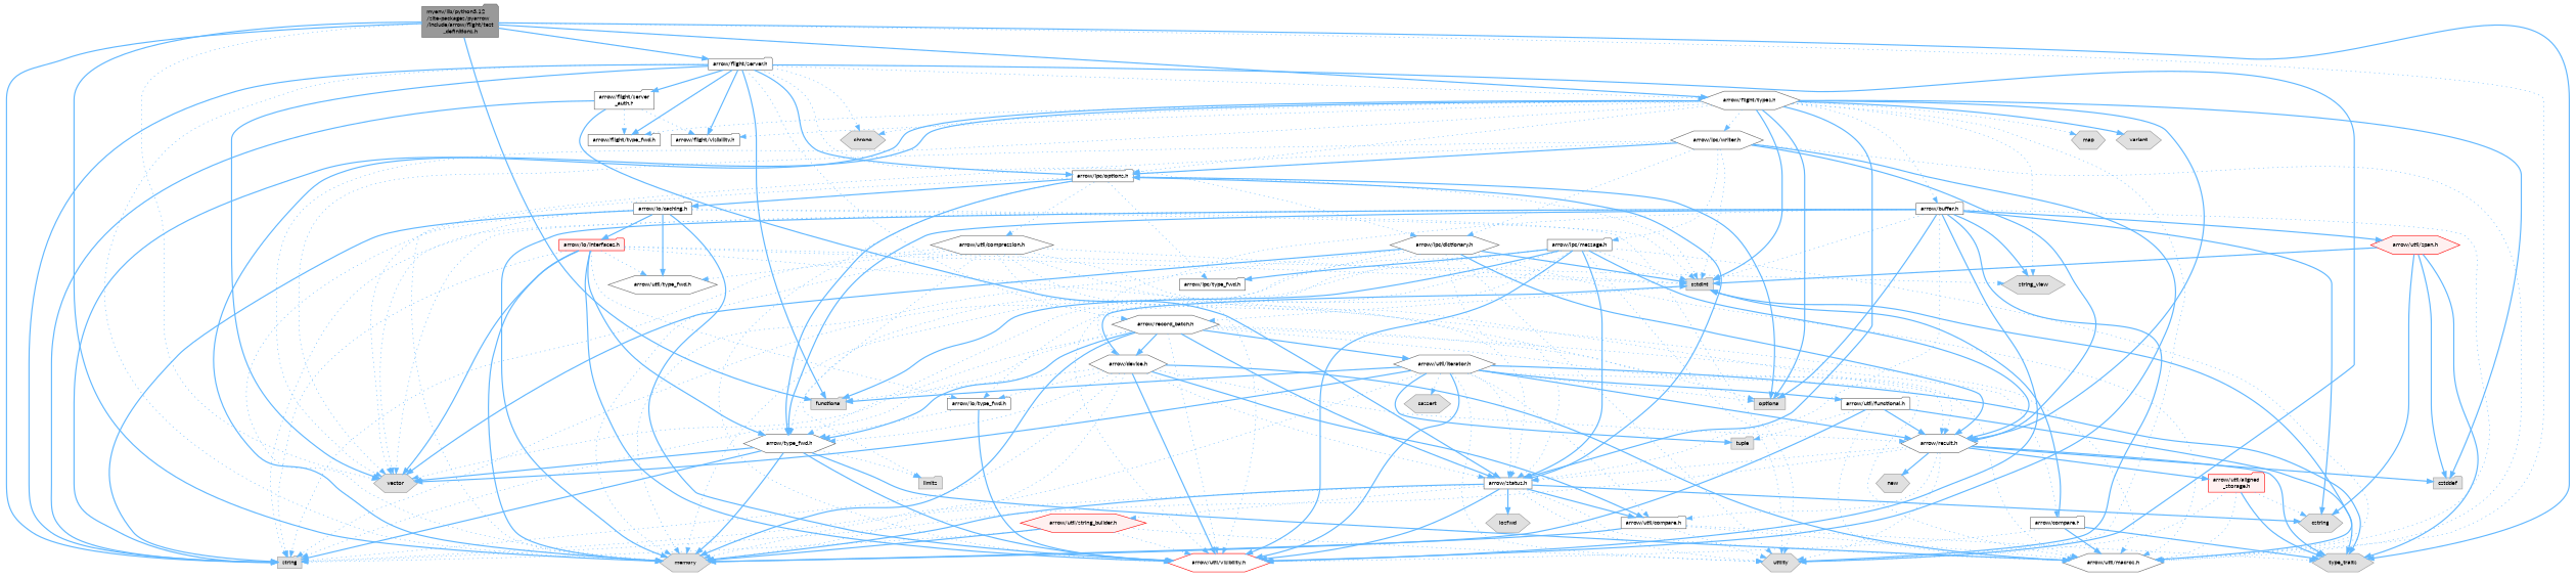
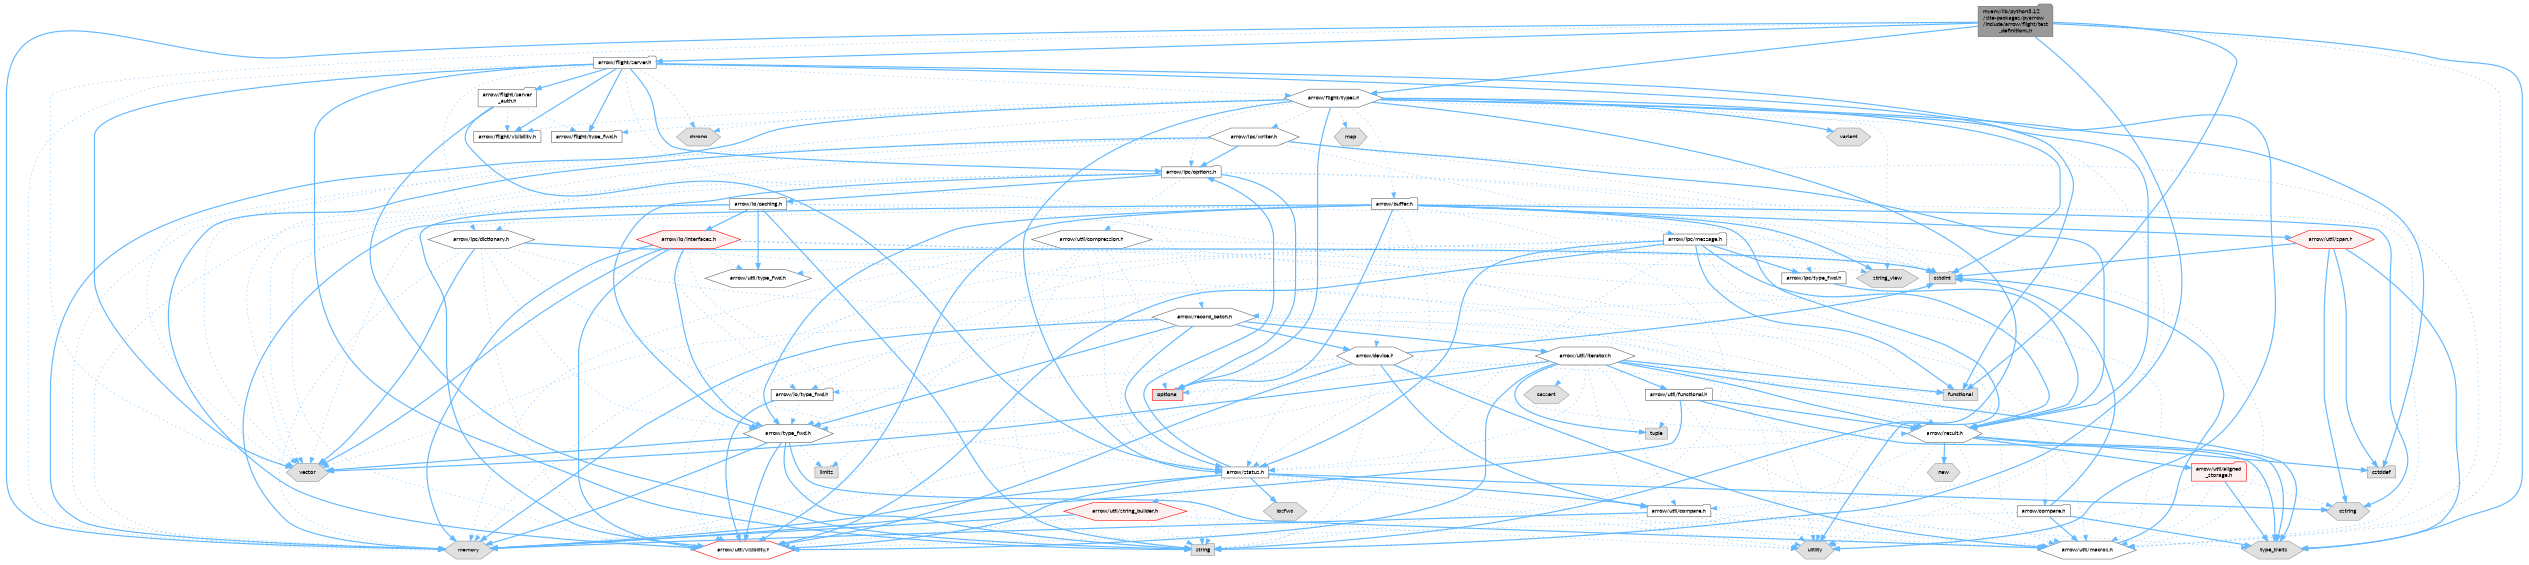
  digraph {
    fontname=Lato
    node [color=grey40 fillcolor=white fontname=Lato fontsize=10 shape=hexagon style=filled]
    edge [color=steelblue1 fontname=Lato fontsize=10 labelfontname=Helvetica labelfontsize=10 style=dotted]
    n1 [color=gray40 fillcolor=grey60 fontcolor=black height=0.2 label="myenv/lib/python3.12\l/site-packages/pyarrow\l/include/arrow/flight/test\l_definitions.h" shape=folder width=0.4]
    n2 [color=grey60 fillcolor="#E0E0E0" height=0.2 label=functional shape=folder width=0.4]
    n3 [color=grey60 fillcolor="#E0E0E0" height=0.2 label=memory width=0.4]
    n4 [color=grey60 fillcolor="#E0E0E0" height=0.2 label=string shape=folder width=0.4]
    n5 [color=grey60 fillcolor="#E0E0E0" height=0.2 label=type_traits width=0.4]
    n6 [color=grey60 fillcolor="#E0E0E0" height=0.2 label=vector width=0.4]
    n7 [height=0.2 label="arrow/flight/server.h" shape=folder width=0.4]
    n8 [height=0.2 label="arrow/util/macros.h" width=0.4]
    n9 [height=0.2 label="arrow/flight/types.h" width=0.4]
    n10 [color=grey60 fillcolor="#E0E0E0" height=0.2 label=chrono width=0.4]
    n11 [color=grey60 fillcolor="#E0E0E0" height=0.2 label=utility width=0.4]
    n12 [height=0.2 label="arrow/flight/server\l_auth.h" shape=folder width=0.4]
    n13 [height=0.2 label="arrow/flight/type_fwd.h" shape=folder width=0.4]
    n14 [height=0.2 label="arrow/flight/visibility.h" shape=folder width=0.4]
    n15 [height=0.2 label="arrow/ipc/options.h" shape=folder width=0.4]
    n16 [height=0.2 label="arrow/ipc/dictionary.h" width=0.4]
    n17 [height=0.2 label="arrow/record_batch.h" width=0.4]
    n18 [color=grey60 fillcolor="#E0E0E0" height=0.2 label=cstdint shape=folder width=0.4]
    n19 [height=0.2 label="arrow/status.h" shape=folder width=0.4]
    n20 [color=grey60 fillcolor="#E0E0E0" height=0.2 label=cstddef shape=folder width=0.4]
    n21 [color=grey60 fillcolor="#E0E0E0" height=0.2 label=map width=0.4]
-   n22 [color=grey60 fillcolor="#E0E0E0" height=0.2 label=optional shape=folder width=0.4]
+   n22 [color=red fillcolor="#E0E0E0" height=0.2 label=optional shape=folder width=0.4]
    n23 [color=grey60 fillcolor="#E0E0E0" height=0.2 label=string_view width=0.4]
    n24 [color=grey60 fillcolor="#E0E0E0" height=0.2 label=variant width=0.4]
    n25 [height=0.2 label="arrow/buffer.h" shape=folder width=0.4]
    n26 [height=0.2 label="arrow/result.h" width=0.4]
    n27 [height=0.2 label="arrow/ipc/writer.h" width=0.4]
    n28 [color=red height=0.2 label="arrow/util/visibility.h" width=0.4]
    n29 [height=0.2 label="arrow/type_fwd.h" width=0.4]
    n30 [height=0.2 label="arrow/io/caching.h" shape=folder width=0.4]
    n31 [height=0.2 label="arrow/ipc/type_fwd.h" shape=folder width=0.4]
    n32 [height=0.2 label="arrow/util/compression.h" width=0.4]
    n33 [height=0.2 label="arrow/device.h" width=0.4]
    n34 [height=0.2 label="arrow/compare.h" shape=folder width=0.4]
    n35 [height=0.2 label="arrow/util/iterator.h" width=0.4]
    n36 [color=grey60 fillcolor="#E0E0E0" height=0.2 label=cstring width=0.4]
    n37 [color=grey60 fillcolor="#E0E0E0" height=0.2 label=iosfwd width=0.4]
    n38 [height=0.2 label="arrow/util/compare.h" shape=folder width=0.4]
    n39 [color=red fillcolor="#FFF0F0" height=0.2 label="arrow/util/string_builder.h" width=0.4]
    n40 [color=red fillcolor="#FFF0F0" height=0.2 label="arrow/util/span.h" width=0.4]
    n41 [color=grey60 fillcolor="#E0E0E0" height=0.2 label=new width=0.4]
    n42 [color=red fillcolor="#FFF0F0" height=0.2 label="arrow/util/aligned\l_storage.h" shape=folder width=0.4]
    n43 [height=0.2 label="arrow/ipc/message.h" shape=folder width=0.4]
    n44 [height=0.2 label="arrow/io/type_fwd.h" shape=folder width=0.4]
    n45 [color=grey60 fillcolor="#E0E0E0" height=0.2 label=limits shape=folder width=0.4]
-   n46 [color=red fillcolor="#FFF0F0" height=0.2 label="arrow/io/interfaces.h" shape=folder width=0.4]
+   n46 [color=red fillcolor="#FFF0F0" height=0.2 label="arrow/io/interfaces.h" width=0.4]
    n47 [height=0.2 label="arrow/util/type_fwd.h" width=0.4]
    n48 [color=grey60 fillcolor="#E0E0E0" height=0.2 label=cassert width=0.4]
    n49 [color=grey60 fillcolor="#E0E0E0" height=0.2 label=tuple shape=folder width=0.4]
    n50 [height=0.2 label="arrow/util/functional.h" shape=folder width=0.4]
    n1 -> n2 [style=bold]
    n1 -> n3 [style=bold]
    n1 -> n4 [style=bold]
    n1 -> n5 [style=bold]
    n1 -> n6
    n1 -> n7 [style=bold]
    n1 -> n8
    n1 -> n9 [style=bold]
    n7 -> n2 [style=bold]
    n7 -> n3
    n7 -> n4 [style=bold]
    n7 -> n6 [style=bold]
    n7 -> n9
    n7 -> n10
    n7 -> n11 [style=bold]
    n7 -> n12 [style=bold]
    n7 -> n13 [style=bold]
    n7 -> n14 [style=bold]
    n7 -> n15 [style=bold]
    n7 -> n16
    n7 -> n17
    n8 -> n18 [style=bold]
    n9 -> n3 [style=bold]
    n9 -> n4 [style=bold]
    n9 -> n6
    n9 -> n10
    n9 -> n11
    n9 -> n13
    n9 -> n14
    n9 -> n15
    n9 -> n18 [style=bold]
    n9 -> n19 [style=bold]
    n9 -> n20 [style=bold]
    n9 -> n21
    n9 -> n22 [style=bold]
    n9 -> n23
    n9 -> n24 [style=bold]
    n9 -> n25
    n9 -> n26 [style=bold]
    n9 -> n27
    n12 -> n4 [style=bold]
    n12 -> n13
    n12 -> n14
    n12 -> n19 [style=bold]
    n15 -> n6
    n15 -> n18
    n15 -> n22 [style=bold]
    n15 -> n28
    n15 -> n29 [style=bold]
    n15 -> n30 [style=bold]
    n15 -> n31
    n15 -> n32
    n16 -> n3
    n16 -> n6 [style=bold]
    n16 -> n8
    n16 -> n11
    n16 -> n18 [style=bold]
    n16 -> n19
-   n16 -> n26 [style=bold]
+   n31 -> n26 [style=bold]
    n16 -> n28
    n16 -> n29
    n17 -> n3 [style=bold]
    n17 -> n4
    n17 -> n6
    n17 -> n8
    n17 -> n19 [style=bold]
    n17 -> n26
    n17 -> n28
    n17 -> n29 [style=bold]
    n17 -> n33 [style=bold]
    n17 -> n34
    n17 -> n35 [style=bold]
    n18 -> n17
    n19 -> n3 [style=bold]
    n19 -> n4
    n19 -> n8
    n19 -> n11
    n19 -> n15 [style=bold]
    n19 -> n28 [style=bold]
    n19 -> n36 [style=bold]
    n19 -> n37 [style=bold]
    n19 -> n38 [style=bold]
    n19 -> n39
    n25 -> n3 [style=bold]
    n25 -> n4
    n25 -> n6
    n25 -> n8
    n25 -> n11 [style=bold]
    n25 -> n18
    n25 -> n19
    n25 -> n22 [style=bold]
    n25 -> n23 [style=bold]
    n25 -> n28 [style=bold]
    n25 -> n29 [style=bold]
    n25 -> n33
    n25 -> n36 [style=bold]
    n25 -> n40 [style=bold]
    n26 -> n4
    n26 -> n5 [style=bold]
    n26 -> n11
    n26 -> n19
    n26 -> n20 [style=bold]
    n26 -> n38
    n26 -> n41 [style=bold]
    n26 -> n42 [style=bold]
    n27 -> n3
    n27 -> n6
    n27 -> n8
    n27 -> n15 [style=bold]
    n27 -> n16
    n27 -> n18
    n27 -> n26 [style=bold]
    n27 -> n28 [style=bold]
    n27 -> n43
    n29 -> n3 [style=bold]
    n29 -> n4 [style=bold]
    n29 -> n6 [style=bold]
    n29 -> n8 [style=bold]
    n29 -> n28 [style=bold]
    n29 -> n45
    n30 -> n3
    n30 -> n4 [style=bold]
    n30 -> n6
    n30 -> n11
    n30 -> n18
    n30 -> n28 [style=bold]
    n30 -> n46 [style=bold]
    n30 -> n47 [style=bold]
    n32 -> n3
    n32 -> n4
    n32 -> n18
    n32 -> n19
    n32 -> n22
    n32 -> n26
    n32 -> n28
    n32 -> n45
    n32 -> n47
    n33 -> n2
    n33 -> n3
    n33 -> n4
    n33 -> n8 [style=bold]
    n33 -> n18 [style=bold]
    n33 -> n19
    n33 -> n26
    n33 -> n28 [style=bold]
    n33 -> n29
    n33 -> n38 [style=bold]
    n33 -> n44
    n34 -> n5 [style=bold]
    n34 -> n8 [style=bold]
    n34 -> n18 [style=bold]
    n34 -> n28
    n35 -> n2 [style=bold]
    n35 -> n3
    n35 -> n5 [style=bold]
    n35 -> n6 [style=bold]
    n35 -> n8
    n35 -> n11
    n35 -> n19
    n35 -> n22
    n35 -> n26 [style=bold]
    n35 -> n28 [style=bold]
    n35 -> n38
    n35 -> n48
    n35 -> n49 [style=bold]
    n35 -> n50 [style=bold]
    n38 -> n3 [style=bold]
    n38 -> n5
    n38 -> n8
    n38 -> n11
    n39 -> n3 [style=bold]
    n39 -> n4
    n39 -> n11
    n39 -> n28
    n40 -> n5 [style=bold]
    n40 -> n18 [style=bold]
    n40 -> n20 [style=bold]
    n40 -> n36 [style=bold]
    n42 -> n5 [style=bold]
    n42 -> n8
    n42 -> n11
    n42 -> n36
    n43 -> n2 [style=bold]
    n43 -> n3
    n43 -> n4
    n43 -> n8
    n43 -> n11
    n43 -> n18
    n43 -> n19 [style=bold]
    n43 -> n26 [style=bold]
    n43 -> n28 [style=bold]
    n43 -> n29
    n43 -> n31 [style=bold]
    n43 -> n44
    n44 -> n28 [style=bold]
    n44 -> n29
    n46 -> n3 [style=bold]
    n46 -> n4
    n46 -> n6 [style=bold]
    n46 -> n8
    n46 -> n18
    n46 -> n23
    n46 -> n28 [style=bold]
    n46 -> n29 [style=bold]
    n46 -> n44
    n46 -> n47
    n50 -> n3 [style=bold]
    n50 -> n5 [style=bold]
    n50 -> n8
    n50 -> n26 [style=bold]
    n50 -> n49
  }
